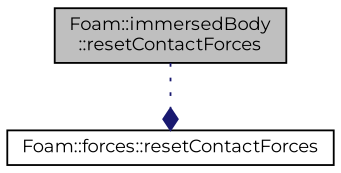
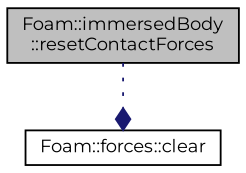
  digraph {
    rankdir=TB
    fontname=Montserrat
    node [color=black fontname=Montserrat fontsize=10 shape=record style=filled]
    n1 [fillcolor=grey75 fontcolor=black height=0.2 label="Foam::immersedBody\l::resetContactForces" width=0.4]
-   n2 [fillcolor=white height=0.2 label="Foam::forces::resetContactForces" width=0.4]
+   n2 [fillcolor=white height=0.2 label="Foam::forces::clear" width=0.4]
    n1 -> n2 [color=midnightblue fontname=Montserrat fontsize=10 labelfontname=Helvetica labelfontsize=10 style=dotted arrowhead=diamond]
  }
